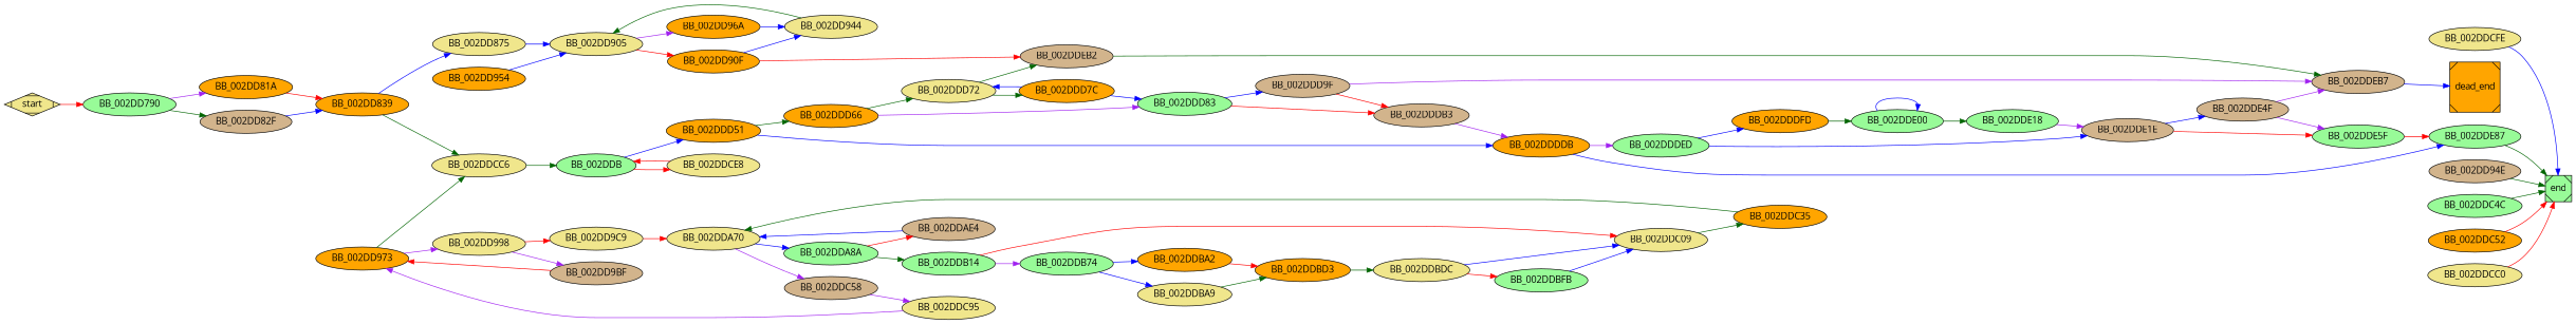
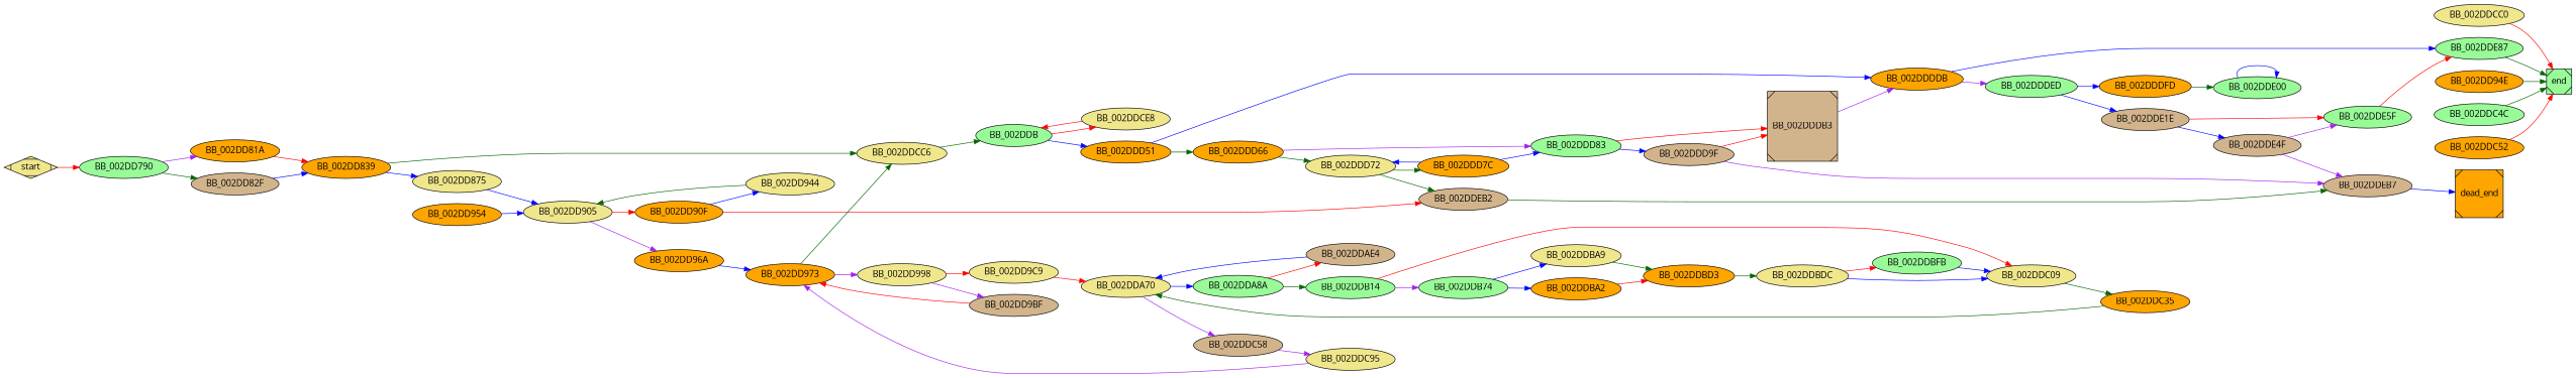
  digraph {
    fontname="Open Sans"
    rankdir=LR
    node [fillcolor=khaki fontname="Open Sans" style=filled]
    edge [color=blue fontname="Open Sans"]
    start [shape=Mdiamond]
    BB_002DD790 [fillcolor=palegreen]
    BB_002DD81A [fillcolor=orange]
    BB_002DD82F [fillcolor=tan]
    BB_002DD839 [fillcolor=orange]
    BB_002DD875
    BB_002DDCC6
    BB_002DD905
    n9 [fillcolor=palegreen label=BB_002DDB]
    BB_002DD90F [fillcolor=orange]
    BB_002DD96A [fillcolor=orange]
    BB_002DDCE8
    BB_002DDD51 [fillcolor=orange]
    BB_002DD944
    BB_002DDEB2 [fillcolor=tan]
    BB_002DD973 [fillcolor=orange]
    BB_002DDEB7 [fillcolor=tan]
    BB_002DD998
    dead_end [fillcolor=orange shape=Msquare]
    end [fillcolor=palegreen shape=Msquare]
-   BB_002DD94E [fillcolor=tan]
+   BB_002DD94E [fillcolor=orange]
    BB_002DD954 [fillcolor=orange]
    BB_002DD9BF [fillcolor=tan]
    BB_002DD9C9
    BB_002DDA70
    BB_002DDA8A [fillcolor=palegreen]
    BB_002DDC58 [fillcolor=tan]
    BB_002DDAE4 [fillcolor=tan]
    BB_002DDB14 [fillcolor=palegreen]
    BB_002DDC95
    BB_002DDB74 [fillcolor=palegreen]
    BB_002DDC09
    BB_002DDBA2 [fillcolor=orange]
    BB_002DDBA9
    BB_002DDC35 [fillcolor=orange]
    BB_002DDBD3 [fillcolor=orange]
    BB_002DDBDC
    BB_002DDBFB [fillcolor=palegreen]
    BB_002DDC4C [fillcolor=palegreen]
    BB_002DDC52 [fillcolor=orange]
    BB_002DDCC0
    BB_002DDD66 [fillcolor=orange]
    BB_002DDDDB [fillcolor=orange]
    BB_002DDD72
    BB_002DDD83 [fillcolor=palegreen]
    BB_002DDDED [fillcolor=palegreen]
    BB_002DDE87 [fillcolor=palegreen]
-   BB_002DDCFE
    BB_002DDD7C [fillcolor=orange]
    BB_002DDD9F [fillcolor=tan]
-   BB_002DDDB3 [fillcolor=tan]
+   BB_002DDDB3 [fillcolor=tan shape=Msquare]
    BB_002DDDFD [fillcolor=orange]
    BB_002DDE1E [fillcolor=tan]
    BB_002DDE00 [fillcolor=palegreen]
    BB_002DDE4F [fillcolor=tan]
    BB_002DDE5F [fillcolor=palegreen]
-   BB_002DDE18 [fillcolor=palegreen]
    start -> BB_002DD790 [color=red]
    BB_002DD790 -> BB_002DD81A [color=purple]
    BB_002DD790 -> BB_002DD82F [color=darkgreen]
    BB_002DD81A -> BB_002DD839 [color=red]
    BB_002DD82F -> BB_002DD839
    BB_002DD839 -> BB_002DD875
    BB_002DD839 -> BB_002DDCC6 [color=darkgreen]
    BB_002DD875 -> BB_002DD905
    BB_002DDCC6 -> n9 [color=darkgreen]
    BB_002DD905 -> BB_002DD90F [color=red]
    BB_002DD905 -> BB_002DD96A [color=purple]
    n9 -> BB_002DDCE8 [color=red]
    n9 -> BB_002DDD51
    BB_002DD90F -> BB_002DD944
    BB_002DD90F -> BB_002DDEB2 [color=red]
-   BB_002DD96A -> BB_002DD944
+   BB_002DD96A -> BB_002DD973
    BB_002DDCE8 -> n9 [color=red]
    BB_002DDD51 -> BB_002DDD66 [color=darkgreen]
    BB_002DDD51 -> BB_002DDDDB
    BB_002DD944 -> BB_002DD905 [color=darkgreen]
    BB_002DDEB2 -> BB_002DDEB7 [color=darkgreen]
    BB_002DD973 -> BB_002DDCC6 [color=darkgreen]
    BB_002DD973 -> BB_002DD998 [color=purple]
    BB_002DDEB7 -> dead_end
    BB_002DD998 -> BB_002DD9BF [color=purple]
    BB_002DD998 -> BB_002DD9C9 [color=red]
    BB_002DD94E -> end [color=darkgreen]
    BB_002DD954 -> BB_002DD905
    BB_002DD9BF -> BB_002DD973 [color=red]
    BB_002DD9C9 -> BB_002DDA70 [color=red]
    BB_002DDA70 -> BB_002DDA8A
    BB_002DDA70 -> BB_002DDC58 [color=purple]
    BB_002DDA8A -> BB_002DDAE4 [color=red]
    BB_002DDA8A -> BB_002DDB14 [color=darkgreen]
    BB_002DDC58 -> BB_002DDC95 [color=purple]
    BB_002DDAE4 -> BB_002DDA70
    BB_002DDB14 -> BB_002DDB74 [color=purple]
    BB_002DDB14 -> BB_002DDC09 [color=red]
    BB_002DDC95 -> BB_002DD973 [color=purple]
    BB_002DDB74 -> BB_002DDBA2
    BB_002DDB74 -> BB_002DDBA9
    BB_002DDC09 -> BB_002DDC35 [color=darkgreen]
    BB_002DDBA2 -> BB_002DDBD3 [color=red]
    BB_002DDBA9 -> BB_002DDBD3 [color=darkgreen]
    BB_002DDC35 -> BB_002DDA70 [color=darkgreen]
    BB_002DDBD3 -> BB_002DDBDC [color=darkgreen]
    BB_002DDBDC -> BB_002DDC09
    BB_002DDBDC -> BB_002DDBFB [color=red]
    BB_002DDBFB -> BB_002DDC09
    BB_002DDC4C -> end [color=darkgreen]
    BB_002DDC52 -> end [color=red]
    BB_002DDCC0 -> end [color=red]
    BB_002DDD66 -> BB_002DDD72 [color=darkgreen]
    BB_002DDD66 -> BB_002DDD83 [color=purple]
    BB_002DDDDB -> BB_002DDDED [color=purple]
    BB_002DDDDB -> BB_002DDE87
    BB_002DDD72 -> BB_002DDEB2 [color=darkgreen]
    BB_002DDD72 -> BB_002DDD7C [color=darkgreen]
    BB_002DDD83 -> BB_002DDD9F
    BB_002DDD83 -> BB_002DDDB3 [color=red]
    BB_002DDDED -> BB_002DDDFD
    BB_002DDDED -> BB_002DDE1E
    BB_002DDE87 -> end [color=darkgreen]
-   BB_002DDCFE -> end
    BB_002DDD7C -> BB_002DDD72
    BB_002DDD7C -> BB_002DDD83
    BB_002DDD9F -> BB_002DDEB7 [color=purple]
    BB_002DDD9F -> BB_002DDDB3 [color=red]
    BB_002DDDB3 -> BB_002DDDDB [color=purple]
    BB_002DDDFD -> BB_002DDE00 [color=darkgreen]
    BB_002DDE1E -> BB_002DDE4F
    BB_002DDE1E -> BB_002DDE5F [color=red]
    BB_002DDE00 -> BB_002DDE00
-   BB_002DDE00 -> BB_002DDE18 [color=darkgreen]
    BB_002DDE4F -> BB_002DDEB7 [color=purple]
    BB_002DDE4F -> BB_002DDE5F [color=purple]
    BB_002DDE5F -> BB_002DDE87 [color=red]
-   BB_002DDE18 -> BB_002DDE1E [color=purple]
  }
